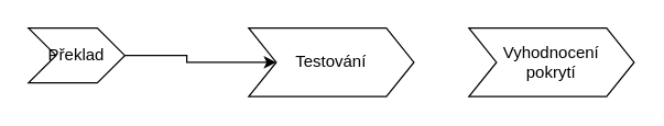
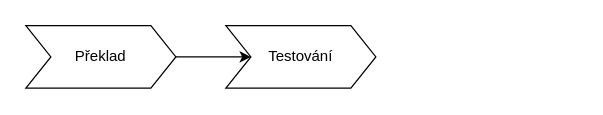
  <mxCell id="0" />
  <mxCell id="1" parent="0" />
  <mxCell id="2" style="edgeStyle=orthogonalEdgeStyle;rounded=0;orthogonalLoop=1;jettySize=auto;html=1;" edge="1" parent="1" source="3" target="4"><mxGeometry relative="1" as="geometry" /></mxCell>
- <mxCell id="3" value="Překlad" style="shape=step;perimeter=stepPerimeter;whiteSpace=wrap;html=1;fixedSize=1;" vertex="1" parent="1"><mxGeometry x="20" y="20" width="70" height="40" as="geometry" /></mxCell>
+ <mxCell id="3" value="Překlad" style="shape=step;perimeter=stepPerimeter;whiteSpace=wrap;html=1;fixedSize=1;" vertex="1" parent="1"><mxGeometry x="20" y="20" width="120" height="50" as="geometry" /></mxCell>
  <mxCell id="4" value="Testování" style="shape=step;perimeter=stepPerimeter;whiteSpace=wrap;html=1;fixedSize=1;" vertex="1" parent="1"><mxGeometry x="180" y="20" width="120" height="50" as="geometry" /></mxCell>
- <mxCell id="5" value="Vyhodnocení&lt;br&gt;pokrytí" style="shape=step;perimeter=stepPerimeter;whiteSpace=wrap;html=1;fixedSize=1;" vertex="1" parent="1"><mxGeometry x="340" y="20" width="120" height="50" as="geometry" /></mxCell>
